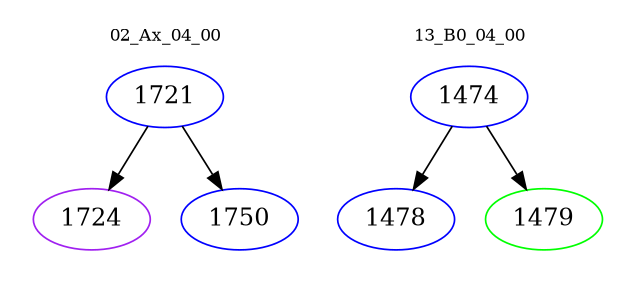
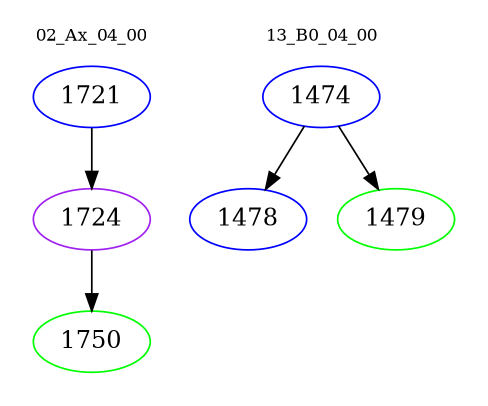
  digraph {
    node [color=blue]
    edge [color=black]
    n1 [label=1721]
    n2 [color=purple label=1724]
-   n3 [label=1750]
+   n3 [color=green label=1750]
    n4 [label=1474]
    n5 [label=1478]
    n6 [color=green label=1479]
    subgraph cluster_1 {
      color=white
      fontsize=10
      label="02_Ax_04_00"
      n1
      n2
      n3
    }
    subgraph cluster_2 {
      color=white
      fontsize=10
      label="13_B0_04_00"
      n4
      n5
      n6
    }
    n1 -> n2
-   n1 -> n3
+   n2 -> n3
    n4 -> n5
    n4 -> n6
  }
